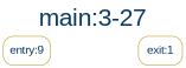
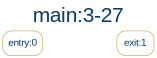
  digraph {
    bgcolor=white
    color="#0D3B66"
    default="#0D3B66"
    fontcolor="#0D3B66"
    fontname=arial
    fontsize=30
    label="main:3-27"
    labelloc=t
    nodesep=1.5
    shape=ellipse
    node [color="#C6AC4D" fontcolor="#0D3B66" fontname=arial shape=box style=rounded]
-   n1 [label="entry:9"]
+   n1 [label="entry:0"]
    n2 [label="exit:1"]
  }
